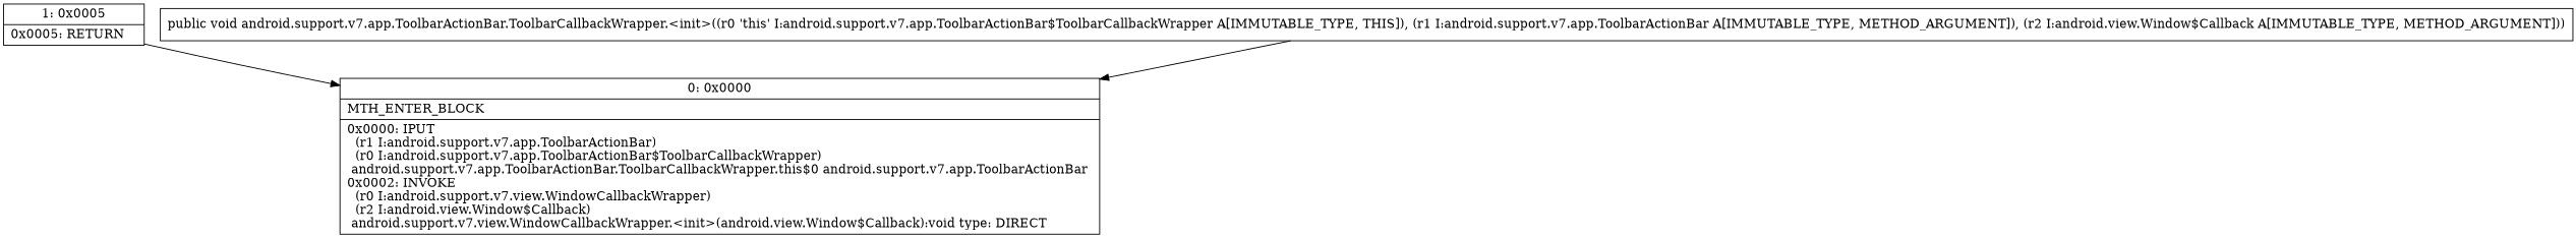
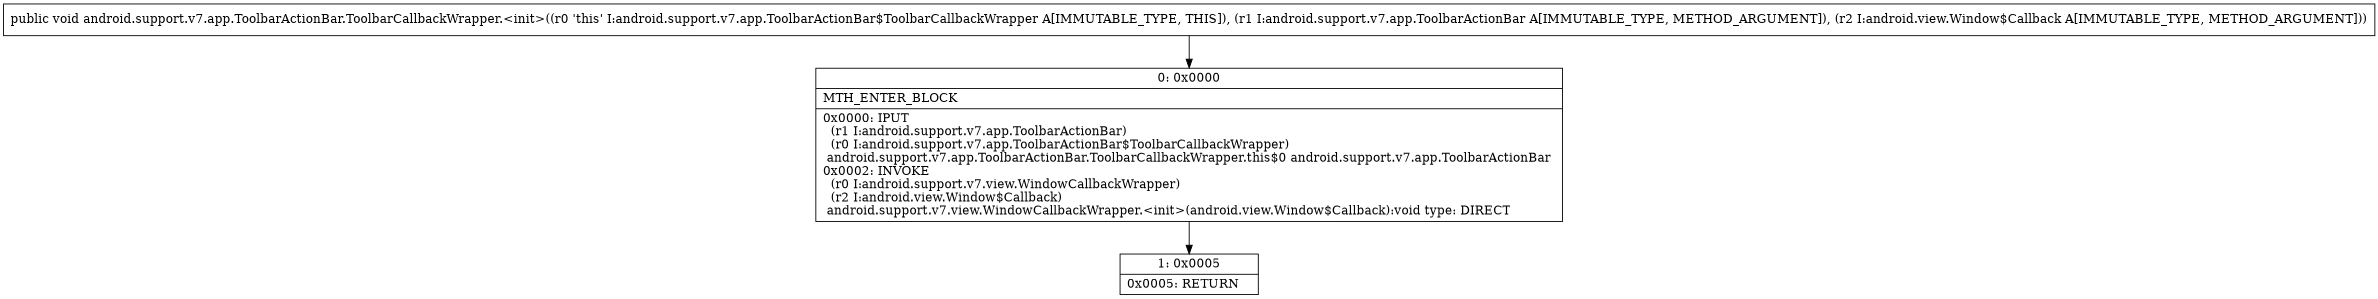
  digraph {
    node [shape=record]
    n1 [label="{0\:\ 0x0000|MTH_ENTER_BLOCK\l|0x0000: IPUT  \l  (r1 I:android.support.v7.app.ToolbarActionBar)\l  (r0 I:android.support.v7.app.ToolbarActionBar$ToolbarCallbackWrapper)\l android.support.v7.app.ToolbarActionBar.ToolbarCallbackWrapper.this$0 android.support.v7.app.ToolbarActionBar \l0x0002: INVOKE  \l  (r0 I:android.support.v7.view.WindowCallbackWrapper)\l  (r2 I:android.view.Window$Callback)\l android.support.v7.view.WindowCallbackWrapper.\<init\>(android.view.Window$Callback):void type: DIRECT \l}"]
    n2 [label="{1\:\ 0x0005|0x0005: RETURN   \l}"]
    n3 [label="{public void android.support.v7.app.ToolbarActionBar.ToolbarCallbackWrapper.\<init\>((r0 'this' I:android.support.v7.app.ToolbarActionBar$ToolbarCallbackWrapper A[IMMUTABLE_TYPE, THIS]), (r1 I:android.support.v7.app.ToolbarActionBar A[IMMUTABLE_TYPE, METHOD_ARGUMENT]), (r2 I:android.view.Window$Callback A[IMMUTABLE_TYPE, METHOD_ARGUMENT])) }"]
-   n2 -> n1
+   n1 -> n2
    n3 -> n1
  }
